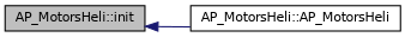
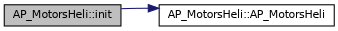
  digraph {
    rankdir=LR
    node [color=black fontname=Helvetica fontsize=10 shape=record style=filled]
    n1 [fillcolor=grey75 fontcolor=black height=0.2 label="AP_MotorsHeli::init" width=0.4]
    n2 [fillcolor=white height=0.2 label="AP_MotorsHeli::AP_MotorsHeli" width=0.4]
-   n1 -> n2 [color=midnightblue dir=back fontname=Helvetica fontsize=10 labelfontname=Helvetica labelfontsize=10 style=solid]
+   n2 -> n1 [color=midnightblue dir=back fontname=Helvetica fontsize=10 labelfontname=Helvetica labelfontsize=10 style=solid]
  }
